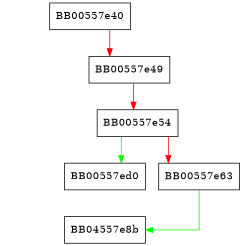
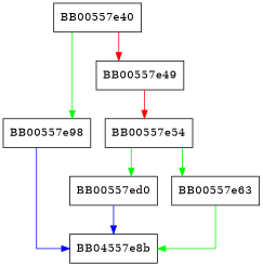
  digraph {
    splines=ortho
    node [shape=box]
    edge [color=green]
    BB00557e40
+   BB00557e98
    BB00557e49
    n4 [label=BB04557e8b]
    BB00557e54
    BB00557ed0
    BB00557e63
+   BB00557e40 -> BB00557e98
    BB00557e40 -> BB00557e49 [color=red]
+   BB00557e98 -> n4 [color=blue]
    BB00557e49 -> BB00557e54 [color=red]
    BB00557e54 -> BB00557ed0
-   BB00557e54 -> BB00557e63 [color=red]
+   BB00557e54 -> BB00557e63
+   BB00557ed0 -> n4 [color=blue]
    BB00557e63 -> n4
  }
